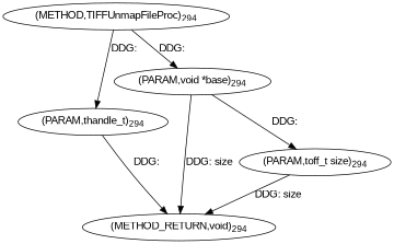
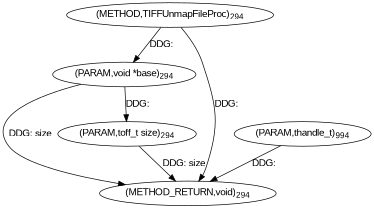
  digraph {
    fontname="Liberation Sans"
    node [fontname="Liberation Sans"]
    edge [fontname="Liberation Sans"]
    n1 [label=<(METHOD,TIFFUnmapFileProc)<SUB>294</SUB>>]
-   n2 [label=<(PARAM,thandle_t)<SUB>294</SUB>>]
+   n2 [label=<(PARAM,thandle_t)<SUB>994</SUB>>]
    n3 [label=<(PARAM,void *base)<SUB>294</SUB>>]
    n4 [label=<(METHOD_RETURN,void)<SUB>294</SUB>>]
    n5 [label=<(PARAM,toff_t size)<SUB>294</SUB>>]
-   n1 -> n2 [label="DDG: "]
+   n1 -> n4 [label="DDG: "]
    n1 -> n3 [label="DDG: "]
    n2 -> n4 [label="DDG: "]
    n3 -> n4 [label="DDG: size"]
    n3 -> n5 [label="DDG: "]
    n5 -> n4 [label="DDG: size"]
  }
